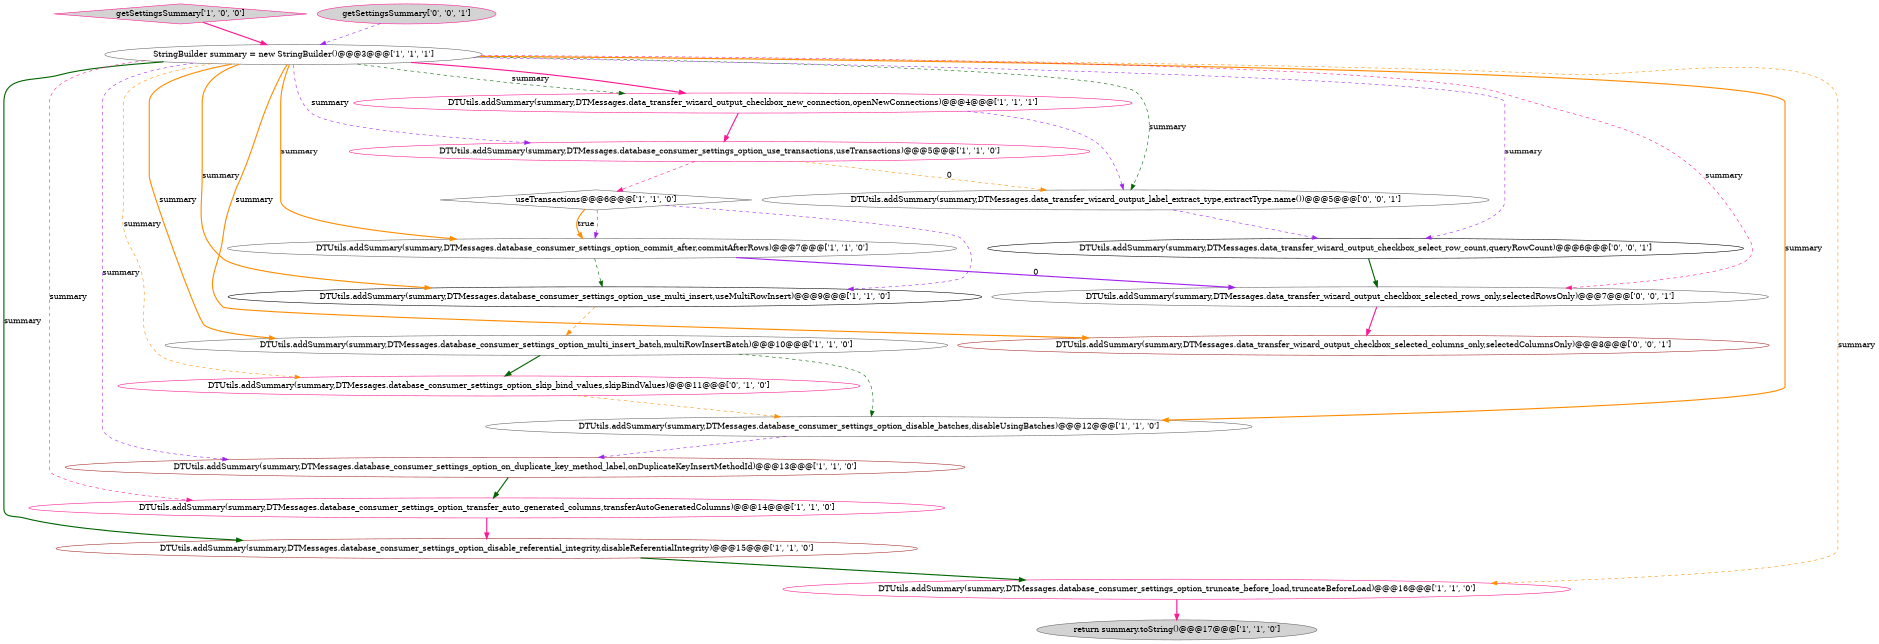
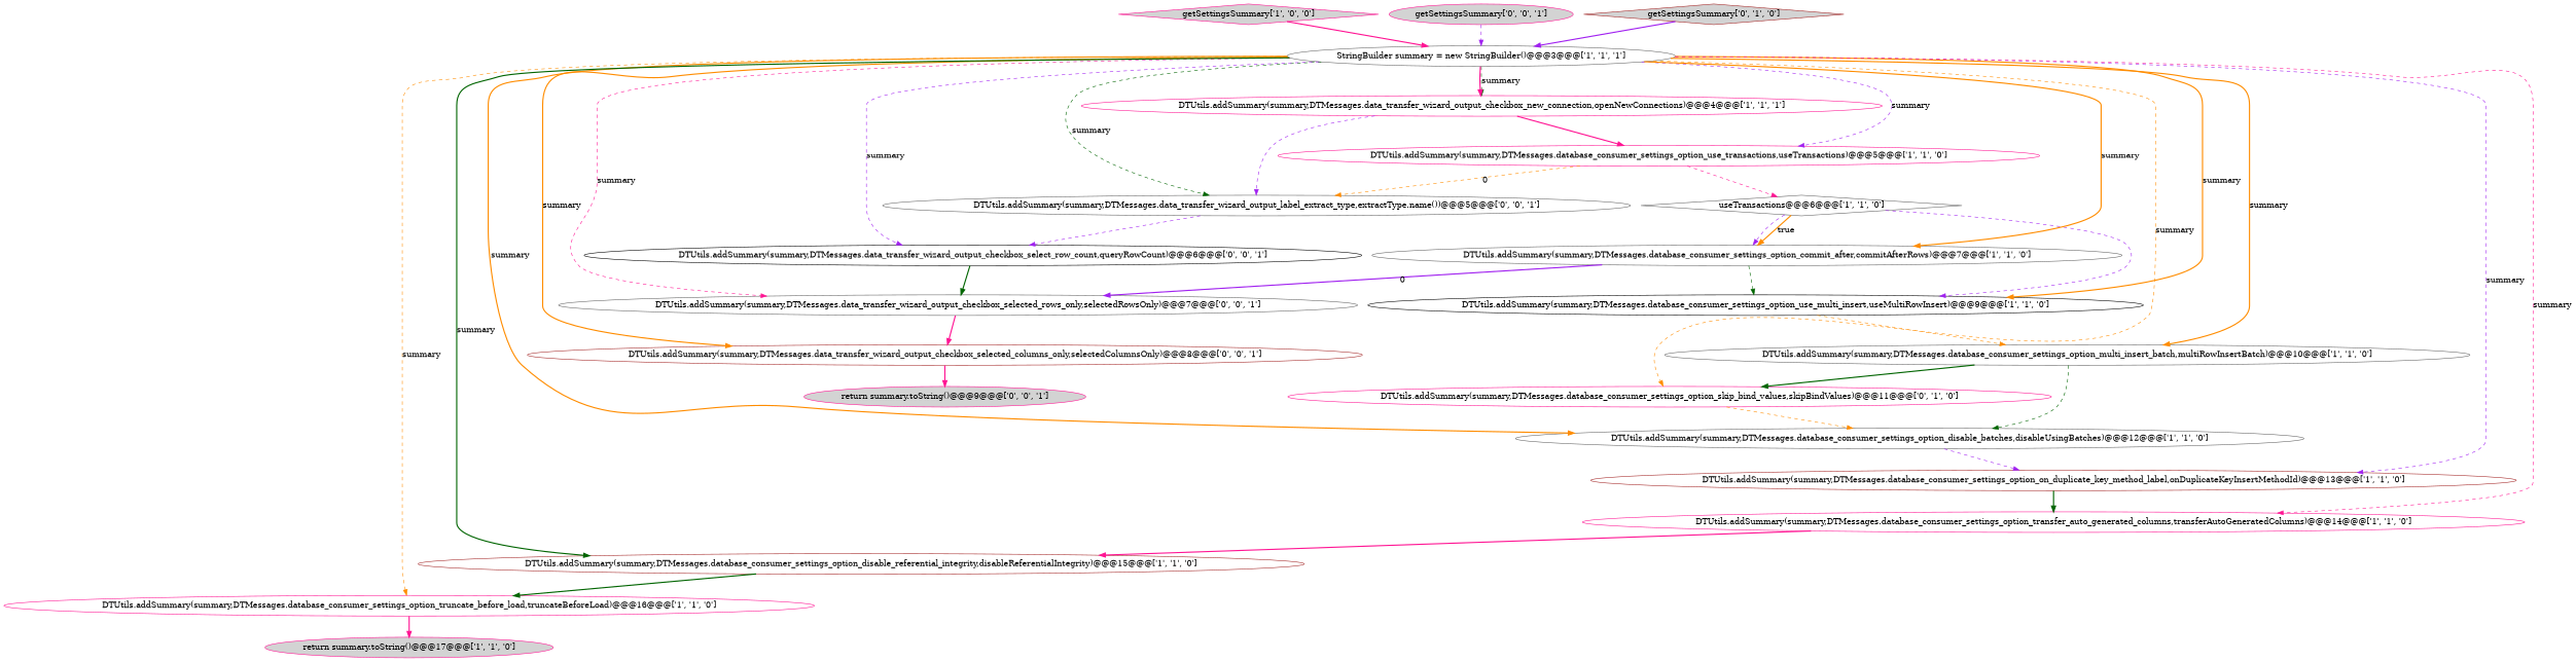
  digraph {
    node [color=deeppink fillcolor=white shape=ellipse style=filled]
    edge [color=darkorange style=dashed]
-   n1 [color=gray40 fillcolor=lightgray label="return summary.toString()@@@17@@@['1', '1', '0']"]
+   n1 [fillcolor=lightgray label="return summary.toString()@@@17@@@['1', '1', '0']"]
    n2 [label="DTUtils.addSummary(summary,DTMessages.database_consumer_settings_option_skip_bind_values,skipBindValues)@@@11@@@['0', '1', '0']"]
    n3 [color=gray40 label="DTUtils.addSummary(summary,DTMessages.database_consumer_settings_option_disable_batches,disableUsingBatches)@@@12@@@['1', '1', '0']"]
    n4 [color=brown label="DTUtils.addSummary(summary,DTMessages.database_consumer_settings_option_on_duplicate_key_method_label,onDuplicateKeyInsertMethodId)@@@13@@@['1', '1', '0']"]
    n5 [color=gray40 label="DTUtils.addSummary(summary,DTMessages.data_transfer_wizard_output_checkbox_selected_rows_only,selectedRowsOnly)@@@7@@@['0', '0', '1']"]
    n6 [color=brown label="DTUtils.addSummary(summary,DTMessages.data_transfer_wizard_output_checkbox_selected_columns_only,selectedColumnsOnly)@@@8@@@['0', '0', '1']"]
+   n7 [fillcolor=lightgray label="return summary.toString()@@@9@@@['0', '0', '1']"]
    n8 [label="DTUtils.addSummary(summary,DTMessages.database_consumer_settings_option_truncate_before_load,truncateBeforeLoad)@@@16@@@['1', '1', '0']"]
    n9 [label="DTUtils.addSummary(summary,DTMessages.database_consumer_settings_option_use_transactions,useTransactions)@@@5@@@['1', '1', '0']"]
    n10 [color=gray40 label="useTransactions@@@6@@@['1', '1', '0']" shape=diamond]
    n11 [color=gray40 label="DTUtils.addSummary(summary,DTMessages.data_transfer_wizard_output_label_extract_type,extractType.name())@@@5@@@['0', '0', '1']"]
    n12 [color=gray40 label="DTUtils.addSummary(summary,DTMessages.database_consumer_settings_option_commit_after,commitAfterRows)@@@7@@@['1', '1', '0']"]
    n13 [color=black label="DTUtils.addSummary(summary,DTMessages.database_consumer_settings_option_use_multi_insert,useMultiRowInsert)@@@9@@@['1', '1', '0']"]
    n14 [color=black label="DTUtils.addSummary(summary,DTMessages.data_transfer_wizard_output_checkbox_select_row_count,queryRowCount)@@@6@@@['0', '0', '1']"]
    n15 [label="DTUtils.addSummary(summary,DTMessages.data_transfer_wizard_output_checkbox_new_connection,openNewConnections)@@@4@@@['1', '1', '1']"]
    n16 [color=brown label="DTUtils.addSummary(summary,DTMessages.database_consumer_settings_option_disable_referential_integrity,disableReferentialIntegrity)@@@15@@@['1', '1', '0']"]
    n17 [color=gray40 label="DTUtils.addSummary(summary,DTMessages.database_consumer_settings_option_multi_insert_batch,multiRowInsertBatch)@@@10@@@['1', '1', '0']"]
    n18 [fillcolor=lightgray label="getSettingsSummary['1', '0', '0']" shape=diamond]
    n19 [color=gray40 label="StringBuilder summary = new StringBuilder()@@@3@@@['1', '1', '1']"]
    n20 [label="DTUtils.addSummary(summary,DTMessages.database_consumer_settings_option_transfer_auto_generated_columns,transferAutoGeneratedColumns)@@@14@@@['1', '1', '0']"]
    n21 [fillcolor=lightgray label="getSettingsSummary['0', '0', '1']"]
+   n22 [color=brown fillcolor=lightgray label="getSettingsSummary['0', '1', '0']" shape=diamond]
    n2 -> n3
    n3 -> n4 [color=purple]
    n4 -> n20 [color=darkgreen style=bold]
    n5 -> n6 [color=deeppink style=bold]
+   n6 -> n7 [color=deeppink style=bold]
    n8 -> n1 [color=deeppink style=bold]
    n9 -> n10 [color=deeppink]
    n9 -> n11 [label=0]
    n10 -> n12 [color=purple]
    n10 -> n12 [label=true style=bold]
    n10 -> n13 [color=purple]
    n11 -> n14 [color=purple]
    n12 -> n5 [color=purple label=0 style=bold]
    n12 -> n13 [color=darkgreen]
    n13 -> n17
    n14 -> n5 [color=darkgreen style=bold]
    n15 -> n9 [color=deeppink style=bold]
    n15 -> n11 [color=purple]
    n16 -> n8 [color=darkgreen style=bold]
    n17 -> n2 [color=darkgreen style=bold]
    n17 -> n3 [color=darkgreen]
    n18 -> n19 [color=deeppink style=bold]
    n19 -> n2 [label=summary]
    n19 -> n3 [label=summary style=bold]
    n19 -> n4 [color=purple label=summary]
    n19 -> n5 [color=deeppink label=summary]
    n19 -> n6 [label=summary style=bold]
    n19 -> n8 [label=summary]
    n19 -> n9 [color=purple label=summary]
    n19 -> n11 [color=darkgreen label=summary]
    n19 -> n12 [label=summary style=bold]
    n19 -> n13 [label=summary style=bold]
    n19 -> n14 [color=purple label=summary]
    n19 -> n15 [color=darkgreen label=summary]
    n19 -> n15 [color=deeppink style=bold]
    n19 -> n16 [color=darkgreen label=summary style=bold]
    n19 -> n17 [label=summary style=bold]
    n19 -> n20 [color=deeppink label=summary]
    n20 -> n16 [color=deeppink style=bold]
    n21 -> n19 [color=purple]
+   n22 -> n19 [color=purple style=bold]
  }
